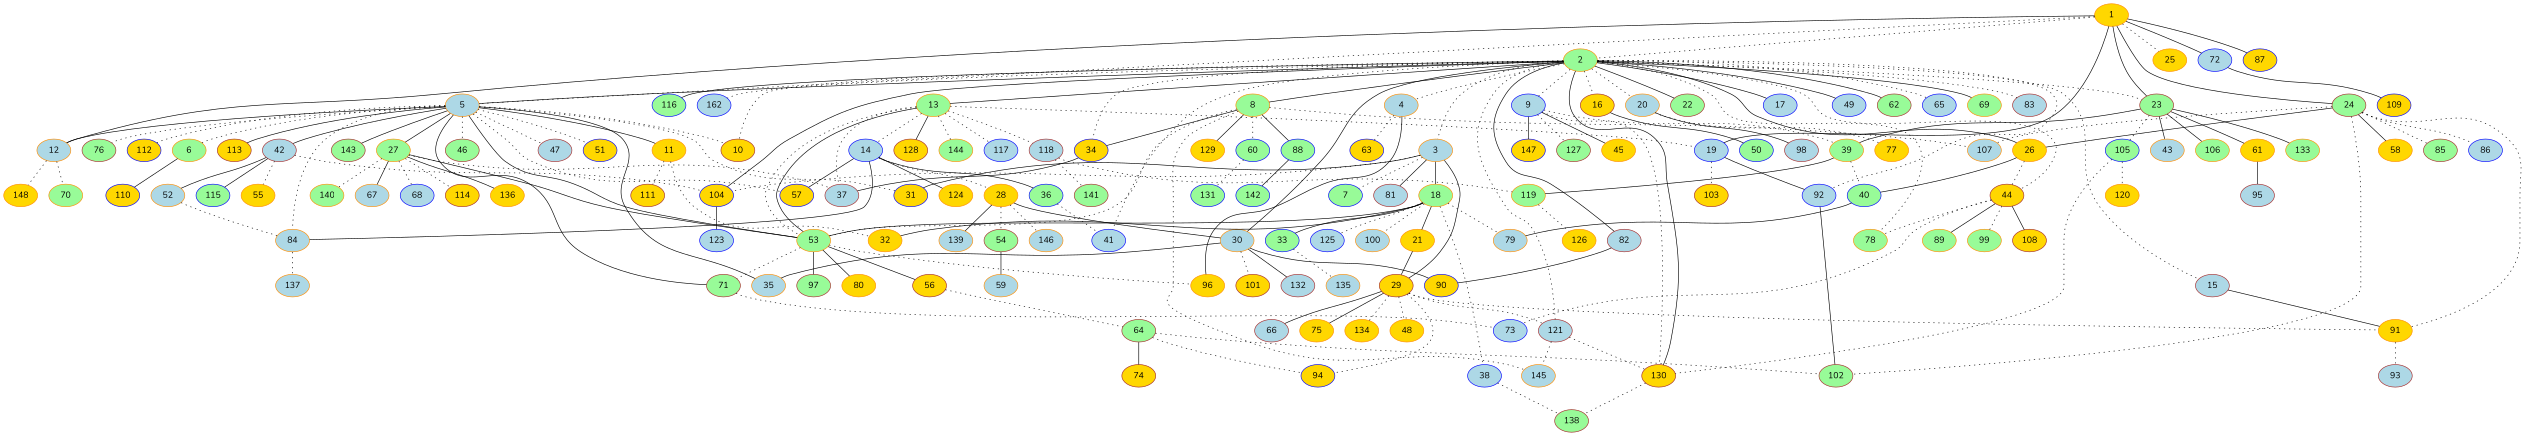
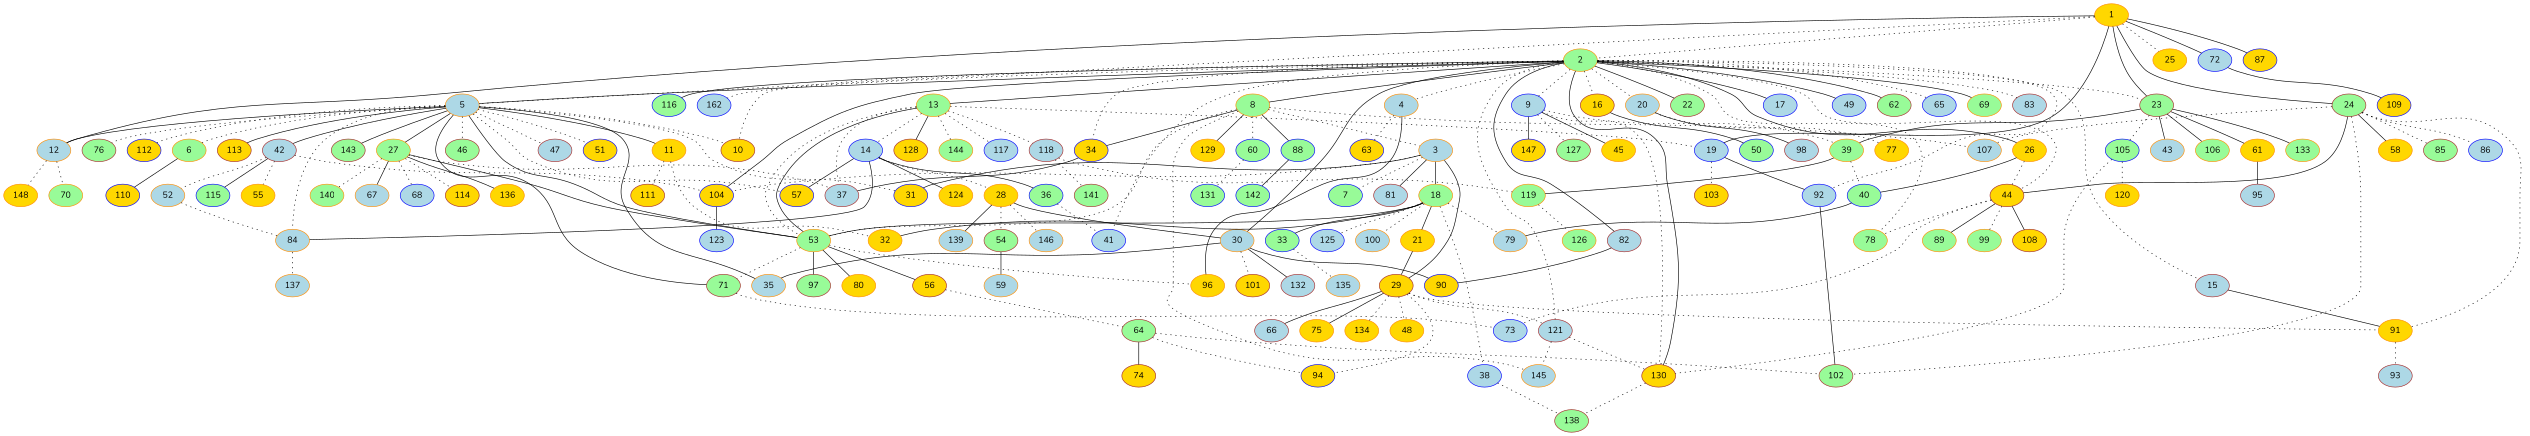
  graph {
    fontname=Nunito
    node [color=darkorange fillcolor=lightblue fontname=Nunito style=filled]
    edge [fontname=Nunito style=dotted]
    1 [fillcolor=gold]
    2 [fillcolor=palegreen]
    5
    12
    19 [color=blue]
    23 [color=brown fillcolor=palegreen]
    24 [color=brown fillcolor=palegreen]
    25 [fillcolor=gold]
    72 [color=blue]
    87 [color=blue fillcolor=gold]
    3
    4
    8 [fillcolor=palegreen]
    9 [color=blue]
    10 [color=brown fillcolor=gold]
    13 [fillcolor=palegreen]
    15 [color=brown]
    16 [color=brown fillcolor=gold]
    17 [color=blue]
    20
    22 [color=brown fillcolor=palegreen]
    26 [fillcolor=gold]
    30
    34 [color=blue fillcolor=gold]
    41 [color=blue]
    44 [color=brown fillcolor=gold]
    49 [color=blue]
    62 [color=brown fillcolor=palegreen]
    65 [color=blue]
    69 [fillcolor=palegreen]
    78 [fillcolor=palegreen]
    82 [color=brown]
    83 [color=brown]
    92 [color=blue]
    104 [color=blue fillcolor=gold]
    116 [color=blue fillcolor=palegreen]
    121 [color=brown]
    n38 [color=blue label=162]
    130 [color=brown fillcolor=gold]
    31 [color=blue fillcolor=gold]
    6 [fillcolor=palegreen]
    11 [fillcolor=gold]
    27 [fillcolor=palegreen]
    35
    42 [color=brown]
    46 [color=brown fillcolor=palegreen]
    47 [color=brown]
    51 [color=blue fillcolor=gold]
    53 [fillcolor=palegreen]
    57 [color=blue fillcolor=gold]
    71 [color=brown fillcolor=palegreen]
    76 [color=brown fillcolor=palegreen]
    84
    112 [color=blue fillcolor=gold]
    113 [color=brown fillcolor=gold]
    143 [color=brown fillcolor=palegreen]
    70 [fillcolor=palegreen]
    148 [fillcolor=gold]
    103 [color=brown fillcolor=gold]
    39 [fillcolor=palegreen]
    43
    61 [fillcolor=gold]
    105 [color=blue fillcolor=palegreen]
    106 [fillcolor=palegreen]
    133 [fillcolor=palegreen]
    107
    91 [fillcolor=gold]
    58 [fillcolor=gold]
    85 [color=brown fillcolor=palegreen]
    86 [color=blue]
    102 [color=brown fillcolor=palegreen]
    109 [color=blue fillcolor=gold]
    7 [color=blue fillcolor=palegreen]
    18 [fillcolor=palegreen]
    29 [color=brown fillcolor=gold]
    81 [color=brown]
    63 [color=blue fillcolor=gold]
    96 [fillcolor=gold]
    60 [color=blue fillcolor=palegreen]
    88 [color=blue fillcolor=palegreen]
    129 [fillcolor=gold]
    145
    45 [fillcolor=gold]
    127 [color=brown fillcolor=palegreen]
    147 [color=blue fillcolor=gold]
    14 [color=blue]
    37 [color=brown]
    117 [color=blue]
    118 [color=brown]
    128 [color=brown fillcolor=gold]
    144 [fillcolor=palegreen]
    50 [color=blue fillcolor=palegreen]
    77 [fillcolor=gold]
    98 [color=brown]
    40 [color=blue fillcolor=palegreen]
    90 [color=blue fillcolor=gold]
    101 [color=brown fillcolor=gold]
    132 [color=brown]
    73 [color=blue]
    89 [fillcolor=palegreen]
    99 [fillcolor=palegreen]
    108 [color=brown fillcolor=gold]
    123 [color=blue]
    138 [color=brown fillcolor=palegreen]
    32 [fillcolor=gold]
    21 [fillcolor=gold]
    33 [color=blue fillcolor=palegreen]
    38 [color=blue]
    79
    100
    125 [color=blue]
    48 [fillcolor=gold]
    66 [color=brown]
    75 [fillcolor=gold]
    94 [color=blue fillcolor=gold]
    134 [fillcolor=gold]
    110 [color=blue fillcolor=gold]
    111 [color=brown fillcolor=gold]
    67
    68 [color=blue]
    114 [color=brown fillcolor=gold]
    136 [fillcolor=gold]
    140 [fillcolor=palegreen]
    52
    55 [fillcolor=gold]
    115 [color=blue fillcolor=palegreen]
    56 [color=brown fillcolor=gold]
    80 [fillcolor=gold]
    97 [color=brown fillcolor=palegreen]
    137
    131 [color=blue fillcolor=palegreen]
    142 [color=blue fillcolor=palegreen]
    119 [fillcolor=palegreen]
    28 [fillcolor=gold]
    36 [color=blue fillcolor=palegreen]
    124 [fillcolor=gold]
    141 [color=brown fillcolor=palegreen]
    54 [color=brown fillcolor=palegreen]
    139
    146
    93 [color=brown]
    135
    95 [color=brown]
    120 [fillcolor=gold]
    59
-   126 [fillcolor=gold]
+   126 [fillcolor=palegreen]
    64 [color=brown fillcolor=palegreen]
    74 [color=brown fillcolor=gold]
    1 -- 2
    1 -- 5
    1 -- 12 [style=solid]
    1 -- 19 [style=solid]
    1 -- 23 [style=solid]
    1 -- 24 [style=solid]
    1 -- 25
    1 -- 72 [style=solid]
    1 -- 87 [style=solid]
    2 -- 5 [style=solid]
    2 -- 23
-   2 -- 3
+   8 -- 3
    2 -- 4
    2 -- 8 [style=solid]
    2 -- 9
    2 -- 10
    2 -- 13 [style=solid]
    2 -- 15
    2 -- 16
    2 -- 17 [style=solid]
    2 -- 20
    2 -- 22 [style=solid]
    2 -- 26 [style=solid]
    2 -- 30 [style=solid]
    2 -- 34
    2 -- 41
    2 -- 44
    2 -- 49 [style=solid]
    2 -- 62 [style=solid]
    2 -- 65
    2 -- 69 [style=solid]
    2 -- 78
    2 -- 82 [style=solid]
    2 -- 83
    2 -- 92
    2 -- 104 [style=solid]
    2 -- 116 [style=solid]
    2 -- 121
    2 -- n38
    2 -- 130 [style=solid]
    5 -- 12 [style=solid]
    5 -- 10
    5 -- 31
    5 -- 6
    5 -- 11 [style=solid]
    5 -- 27 [style=solid]
    5 -- 35 [style=solid]
    5 -- 42 [style=solid]
    5 -- 46
    5 -- 47
    5 -- 51
    5 -- 53 [style=solid]
    5 -- 57
    5 -- 71 [style=solid]
    5 -- 76
    5 -- 84
    5 -- 112
    5 -- 113 [style=solid]
    5 -- 143 [style=solid]
    12 -- 70
    12 -- 148
    19 -- 92 [style=solid]
    19 -- 103
    23 -- 39 [style=solid]
    23 -- 43 [style=solid]
    23 -- 61 [style=solid]
    23 -- 105
    23 -- 106 [style=solid]
    23 -- 133 [style=solid]
-   24 -- 26 [style=solid]
+   24 -- 44 [style=solid]
    24 -- 107
    24 -- 91
    24 -- 58 [style=solid]
    24 -- 85
    24 -- 86
    24 -- 102
    72 -- 109 [style=solid]
    3 -- 104
    3 -- 31 [style=solid]
    3 -- 7
    3 -- 18 [style=solid]
    3 -- 29 [style=solid]
    3 -- 81 [style=solid]
    4 -- 63
    4 -- 96 [style=solid]
    8 -- 34 [style=solid]
    8 -- 53
    8 -- 107
    8 -- 60
    8 -- 88 [style=solid]
    8 -- 129 [style=solid]
    8 -- 145
    9 -- 130
    9 -- 39
    9 -- 45 [style=solid]
    9 -- 127
    9 -- 147 [style=solid]
    13 -- 19
    13 -- 53
    13 -- 53 [style=solid]
    13 -- 14
    13 -- 37
    13 -- 117
    13 -- 118
    13 -- 128 [style=solid]
    13 -- 144
    15 -- 91 [style=solid]
    16 -- 50 [style=solid]
    20 -- 77
    20 -- 98 [style=solid]
    26 -- 44
    26 -- 40 [style=solid]
    30 -- 35 [style=solid]
    30 -- 90 [style=solid]
    30 -- 101
    30 -- 132 [style=solid]
    34 -- 37 [style=solid]
    44 -- 78
    44 -- 73
    44 -- 89 [style=solid]
    44 -- 99
    44 -- 108 [style=solid]
    82 -- 90 [style=solid]
    92 -- 102 [style=solid]
    104 -- 123 [style=solid]
    121 -- 130
    121 -- 145
    130 -- 138
    6 -- 110 [style=solid]
    11 -- 32
    11 -- 111
    27 -- 53 [style=solid]
    27 -- 37
    27 -- 67 [style=solid]
    27 -- 68
    27 -- 114
    27 -- 136 [style=solid]
    27 -- 140
    42 -- 104
-   42 -- 52 [style=solid]
+   42 -- 52
    42 -- 55
    42 -- 115 [style=solid]
    53 -- 71
    53 -- 96
    53 -- 56 [style=solid]
    53 -- 80 [style=solid]
    53 -- 97 [style=solid]
    71 -- 73
    84 -- 137
    39 -- 40
    39 -- 119 [style=solid]
    61 -- 95 [style=solid]
    105 -- 130
    105 -- 120
    91 -- 93
    18 -- 53 [style=solid]
    18 -- 32 [style=solid]
    18 -- 21 [style=solid]
    18 -- 33 [style=solid]
    18 -- 38
    18 -- 79
    18 -- 100
    18 -- 125
    29 -- 121
    29 -- 91
    29 -- 48
    29 -- 66 [style=solid]
    29 -- 75 [style=solid]
    29 -- 94
    29 -- 134
    60 -- 131
    88 -- 142 [style=solid]
    14 -- 57 [style=solid]
    14 -- 84 [style=solid]
    14 -- 28
    14 -- 36 [style=solid]
    14 -- 124 [style=solid]
    118 -- 119
    118 -- 141
    40 -- 79 [style=solid]
    21 -- 29 [style=solid]
    33 -- 135
    38 -- 138
    52 -- 84
    56 -- 64
    119 -- 126
    28 -- 30 [style=solid]
    28 -- 54
    28 -- 139 [style=solid]
    28 -- 146
    36 -- 41
    54 -- 59 [style=solid]
    64 -- 102
    64 -- 94
    64 -- 74 [style=solid]
  }
